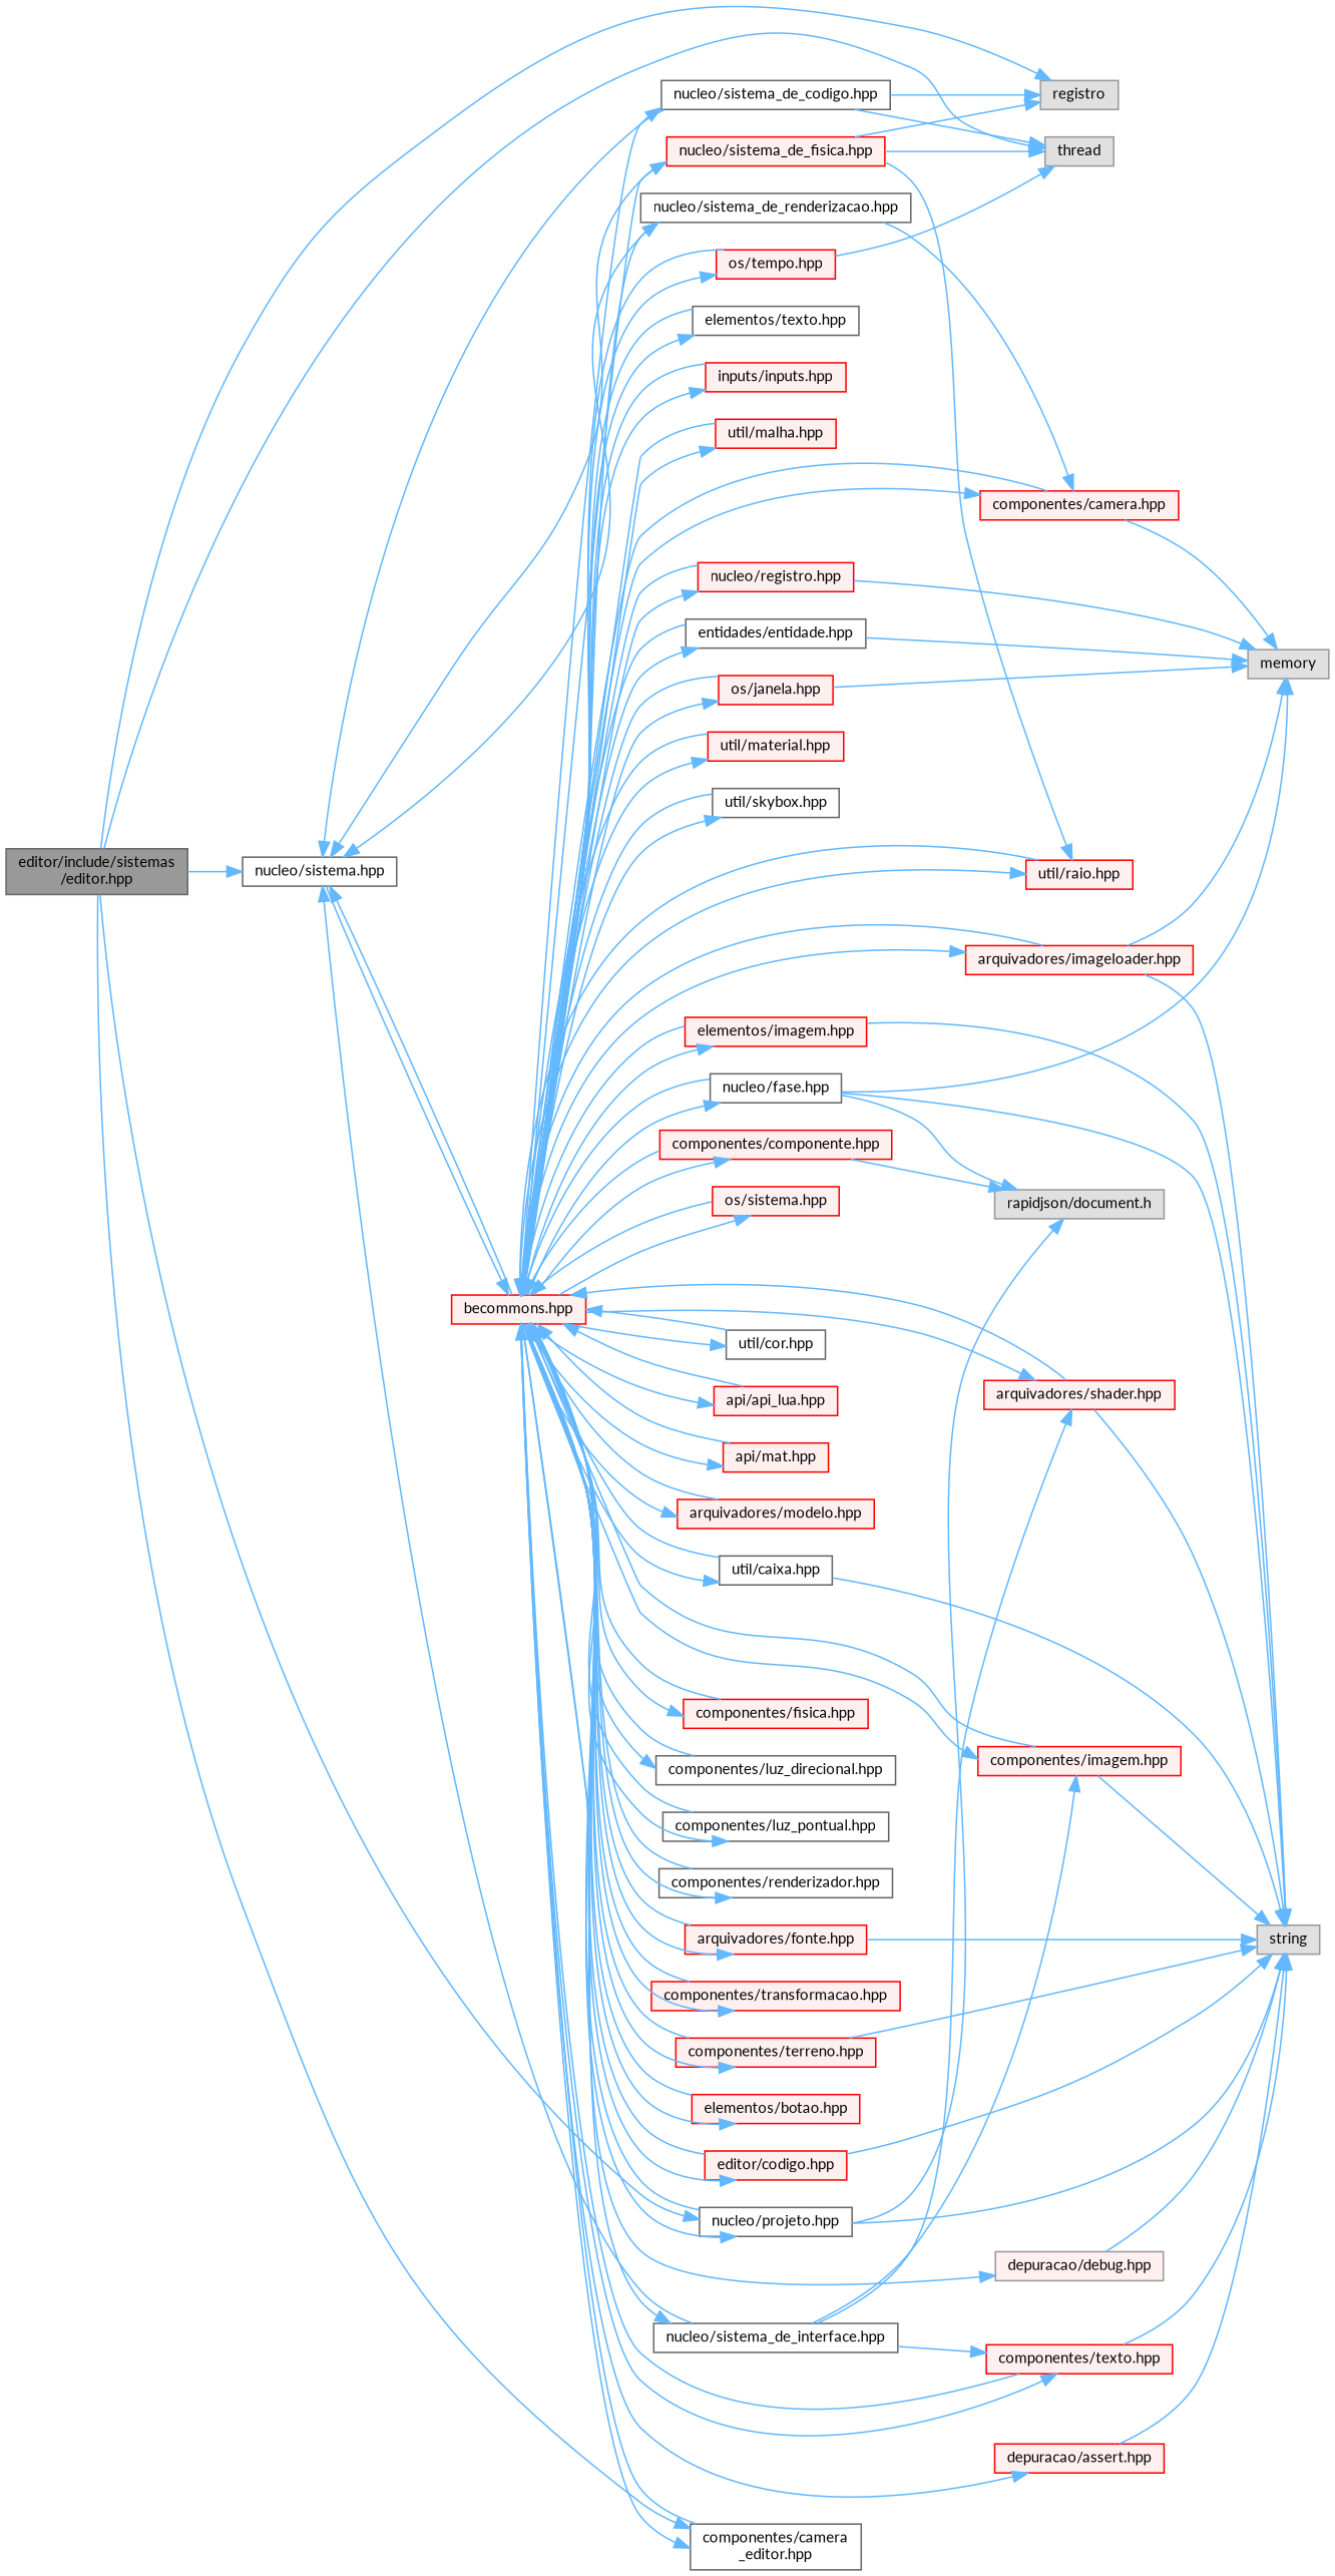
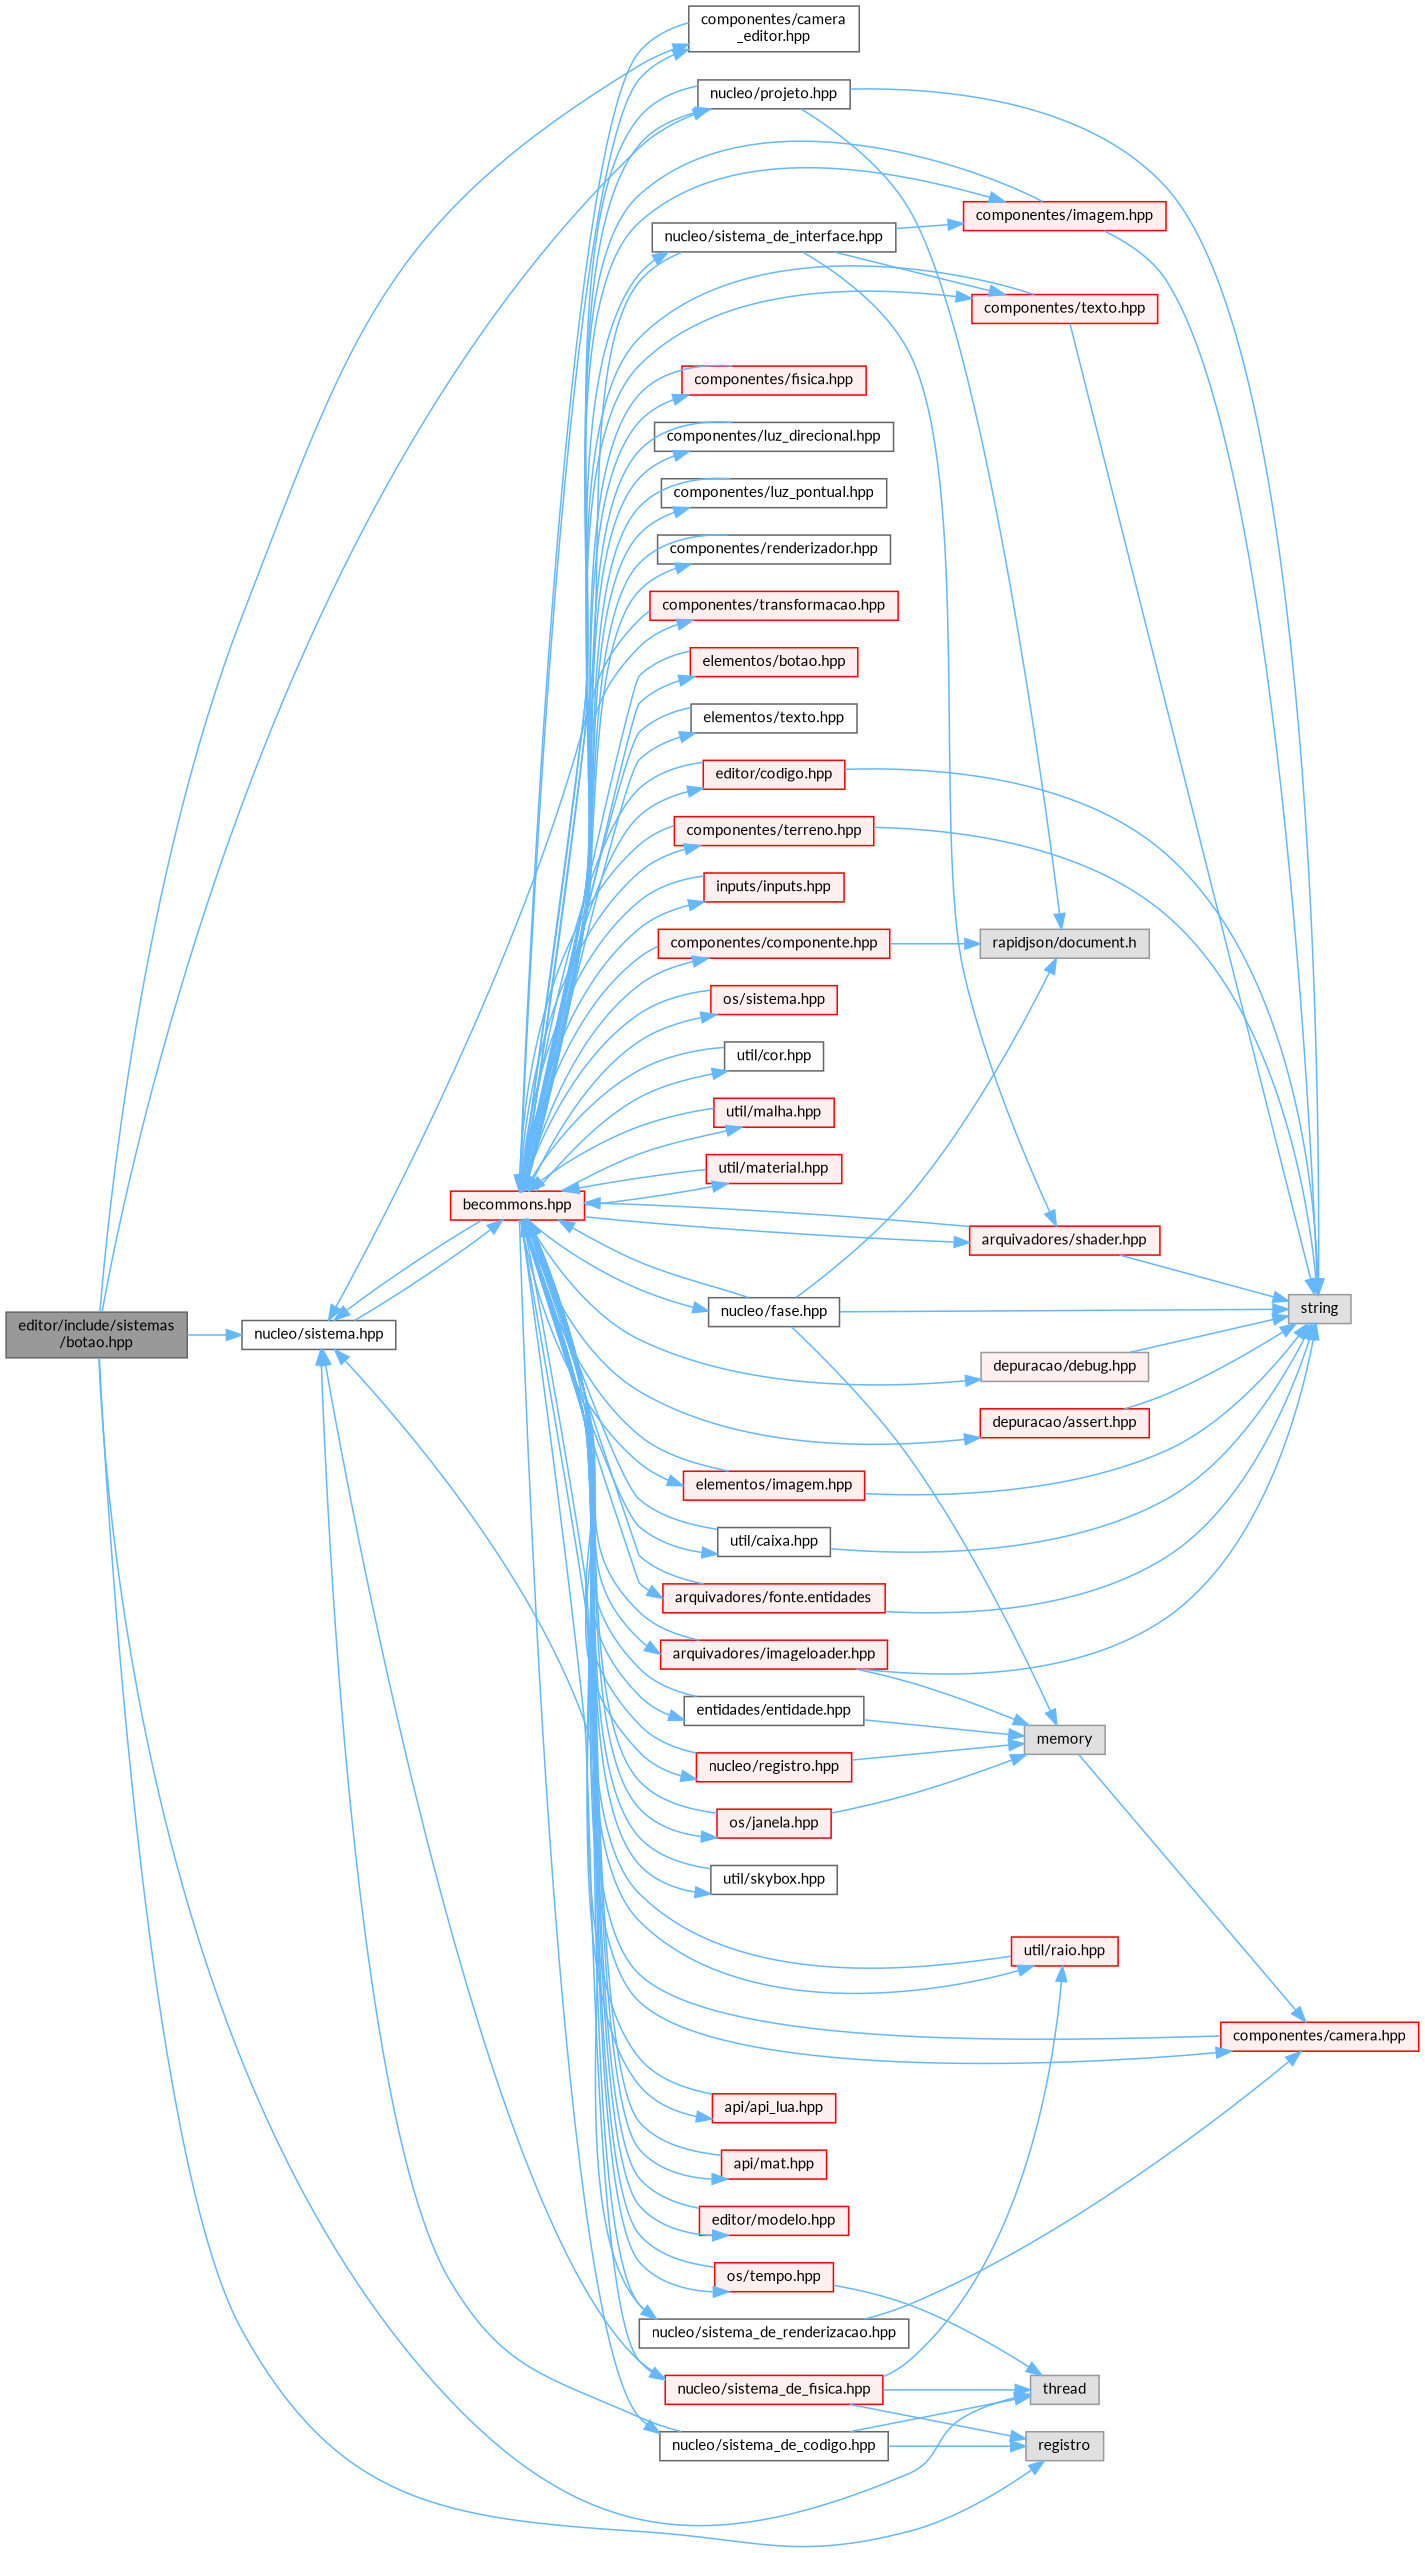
  digraph {
    fontname=Lato
    rankdir=LR
    node [color=red fillcolor="#FFF0F0" fontname=Lato fontsize=10 shape=box style=filled]
    edge [color=steelblue1 fontname=Lato fontsize=10 labelfontname=Helvetica labelfontsize=10 style=solid]
-   n1 [color=gray40 fillcolor=grey60 fontcolor=black height=0.2 label="editor/include/sistemas\l/editor.hpp" width=0.4]
+   n1 [color=gray40 fillcolor=grey60 fontcolor=black height=0.2 label="editor/include/sistemas\l/botao.hpp" width=0.4]
    n2 [color=grey40 fillcolor=white height=0.2 label="nucleo/sistema.hpp" width=0.4]
    n3 [color=grey40 fillcolor=white height=0.2 label="componentes/camera\l_editor.hpp" width=0.4]
    n4 [color=grey40 fillcolor=white height=0.2 label="nucleo/projeto.hpp" width=0.4]
    n5 [color=grey60 fillcolor="#E0E0E0" height=0.2 label=thread width=0.4]
    n6 [color=grey60 fillcolor="#E0E0E0" height=0.2 label=registro width=0.4]
    n7 [height=0.2 label="becommons.hpp" width=0.4]
    n8 [color=grey60 fillcolor="#E0E0E0" height=0.2 label=string width=0.4]
    n9 [color=grey60 fillcolor="#E0E0E0" height=0.2 label="rapidjson/document.h" width=0.4]
    n10 [height=0.2 label="api/api_lua.hpp" width=0.4]
    n11 [height=0.2 label="api/mat.hpp" width=0.4]
-   n12 [height=0.2 label="arquivadores/fonte.hpp" width=0.4]
+   n12 [height=0.2 label="arquivadores/fonte.entidades" width=0.4]
    n13 [height=0.2 label="arquivadores/imageloader.hpp" width=0.4]
-   n14 [height=0.2 label="arquivadores/modelo.hpp" width=0.4]
+   n14 [height=0.2 label="editor/modelo.hpp" width=0.4]
    n15 [height=0.2 label="arquivadores/shader.hpp" width=0.4]
    n16 [height=0.2 label="componentes/camera.hpp" width=0.4]
    n17 [height=0.2 label="editor/codigo.hpp" width=0.4]
    n18 [height=0.2 label="componentes/componente.hpp" width=0.4]
    n19 [height=0.2 label="componentes/fisica.hpp" width=0.4]
    n20 [height=0.2 label="componentes/imagem.hpp" width=0.4]
    n21 [color=grey40 fillcolor=white height=0.2 label="componentes/luz_direcional.hpp" width=0.4]
    n22 [color=grey40 fillcolor=white height=0.2 label="componentes/luz_pontual.hpp" width=0.4]
    n23 [color=grey40 fillcolor=white height=0.2 label="componentes/renderizador.hpp" width=0.4]
    n24 [height=0.2 label="componentes/terreno.hpp" width=0.4]
    n25 [height=0.2 label="componentes/texto.hpp" width=0.4]
    n26 [height=0.2 label="componentes/transformacao.hpp" width=0.4]
    n27 [color=grey60 height=0.2 label="depuracao/debug.hpp" width=0.4]
    n28 [height=0.2 label="depuracao/assert.hpp" width=0.4]
    n29 [height=0.2 label="elementos/botao.hpp" width=0.4]
    n30 [height=0.2 label="elementos/imagem.hpp" width=0.4]
    n31 [color=grey40 fillcolor=white height=0.2 label="elementos/texto.hpp" width=0.4]
    n32 [color=grey40 fillcolor=white height=0.2 label="entidades/entidade.hpp" width=0.4]
    n33 [height=0.2 label="inputs/inputs.hpp" width=0.4]
    n34 [color=grey40 fillcolor=white height=0.2 label="nucleo/fase.hpp" width=0.4]
    n35 [height=0.2 label="nucleo/registro.hpp" width=0.4]
    n36 [color=grey40 fillcolor=white height=0.2 label="nucleo/sistema_de_codigo.hpp" width=0.4]
    n37 [height=0.2 label="nucleo/sistema_de_fisica.hpp" width=0.4]
    n38 [height=0.2 label="util/raio.hpp" width=0.4]
    n39 [color=grey40 fillcolor=white height=0.2 label="nucleo/sistema_de_interface.hpp" width=0.4]
    n40 [color=grey40 fillcolor=white height=0.2 label="nucleo/sistema_de_renderizacao.hpp" width=0.4]
    n41 [height=0.2 label="os/janela.hpp" width=0.4]
    n42 [height=0.2 label="os/sistema.hpp" width=0.4]
    n43 [height=0.2 label="os/tempo.hpp" width=0.4]
    n44 [color=grey40 fillcolor=white height=0.2 label="util/caixa.hpp" width=0.4]
    n45 [color=grey40 fillcolor=white height=0.2 label="util/cor.hpp" width=0.4]
    n46 [height=0.2 label="util/malha.hpp" width=0.4]
    n47 [height=0.2 label="util/material.hpp" width=0.4]
    n48 [color=grey40 fillcolor=white height=0.2 label="util/skybox.hpp" width=0.4]
    n49 [color=grey60 fillcolor="#E0E0E0" height=0.2 label=memory width=0.4]
    n1 -> n2
    n1 -> n3
    n1 -> n4
    n1 -> n5
    n1 -> n6
    n2 -> n7
    n3 -> n7
    n4 -> n7
    n4 -> n8
    n4 -> n9
    n7 -> n2
    n7 -> n3
    n7 -> n4
    n7 -> n10
    n7 -> n11
    n7 -> n12
    n7 -> n13
    n7 -> n14
    n7 -> n15
    n7 -> n16
    n7 -> n17
    n7 -> n18
    n7 -> n19
    n7 -> n20
    n7 -> n21
    n7 -> n22
    n7 -> n23
    n7 -> n24
    n7 -> n25
    n7 -> n26
    n7 -> n27
    n7 -> n28
    n7 -> n29
    n7 -> n30
    n7 -> n31
    n7 -> n32
    n7 -> n33
    n7 -> n34
    n7 -> n35
    n7 -> n36
    n7 -> n37
    n7 -> n38
    n7 -> n39
    n7 -> n40
    n7 -> n41
    n7 -> n42
    n7 -> n43
    n7 -> n44
    n7 -> n45
    n7 -> n46
    n7 -> n47
    n7 -> n48
    n10 -> n7
    n11 -> n7
    n12 -> n7
    n12 -> n8
    n13 -> n7
    n13 -> n8
    n13 -> n49
    n14 -> n7
    n15 -> n7
    n15 -> n8
    n16 -> n7
-   n16 -> n49
+   n49 -> n16
    n17 -> n7
    n17 -> n8
    n18 -> n7
    n18 -> n9
    n19 -> n7
    n20 -> n7
    n20 -> n8
    n21 -> n7
    n22 -> n7
    n23 -> n7
    n24 -> n7
    n24 -> n8
    n25 -> n7
    n25 -> n8
    n26 -> n7
    n27 -> n8
    n28 -> n8
    n29 -> n7
    n30 -> n7
    n30 -> n8
    n31 -> n7
    n32 -> n7
    n32 -> n49
    n33 -> n7
    n34 -> n7
    n34 -> n8
    n34 -> n9
    n34 -> n49
    n35 -> n7
    n35 -> n49
    n36 -> n2
    n36 -> n5
    n36 -> n6
    n37 -> n2
    n37 -> n5
    n37 -> n6
    n37 -> n38
    n38 -> n7
    n39 -> n2
    n39 -> n15
    n39 -> n20
    n39 -> n25
    n40 -> n2
    n40 -> n16
    n41 -> n7
    n41 -> n49
    n42 -> n7
    n43 -> n5
    n43 -> n7
    n44 -> n7
    n44 -> n8
    n45 -> n7
    n46 -> n7
    n47 -> n7
    n48 -> n7
  }
